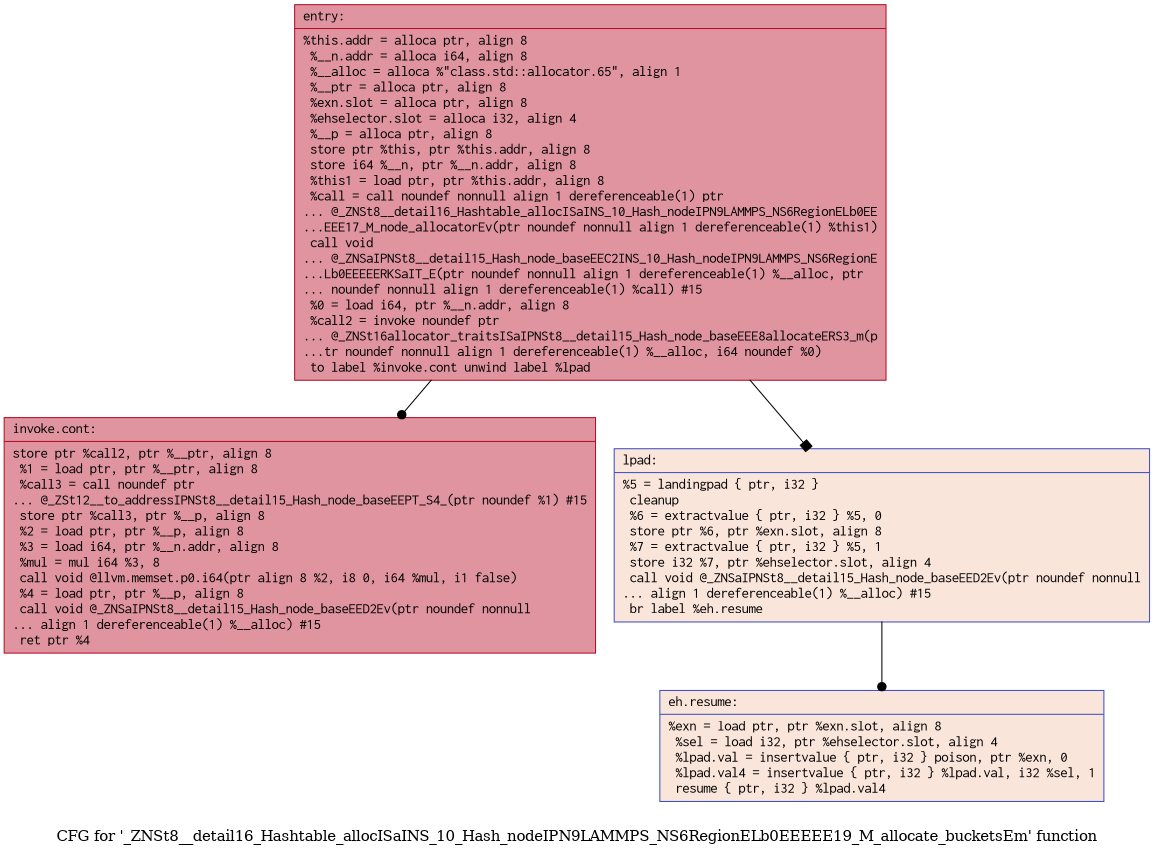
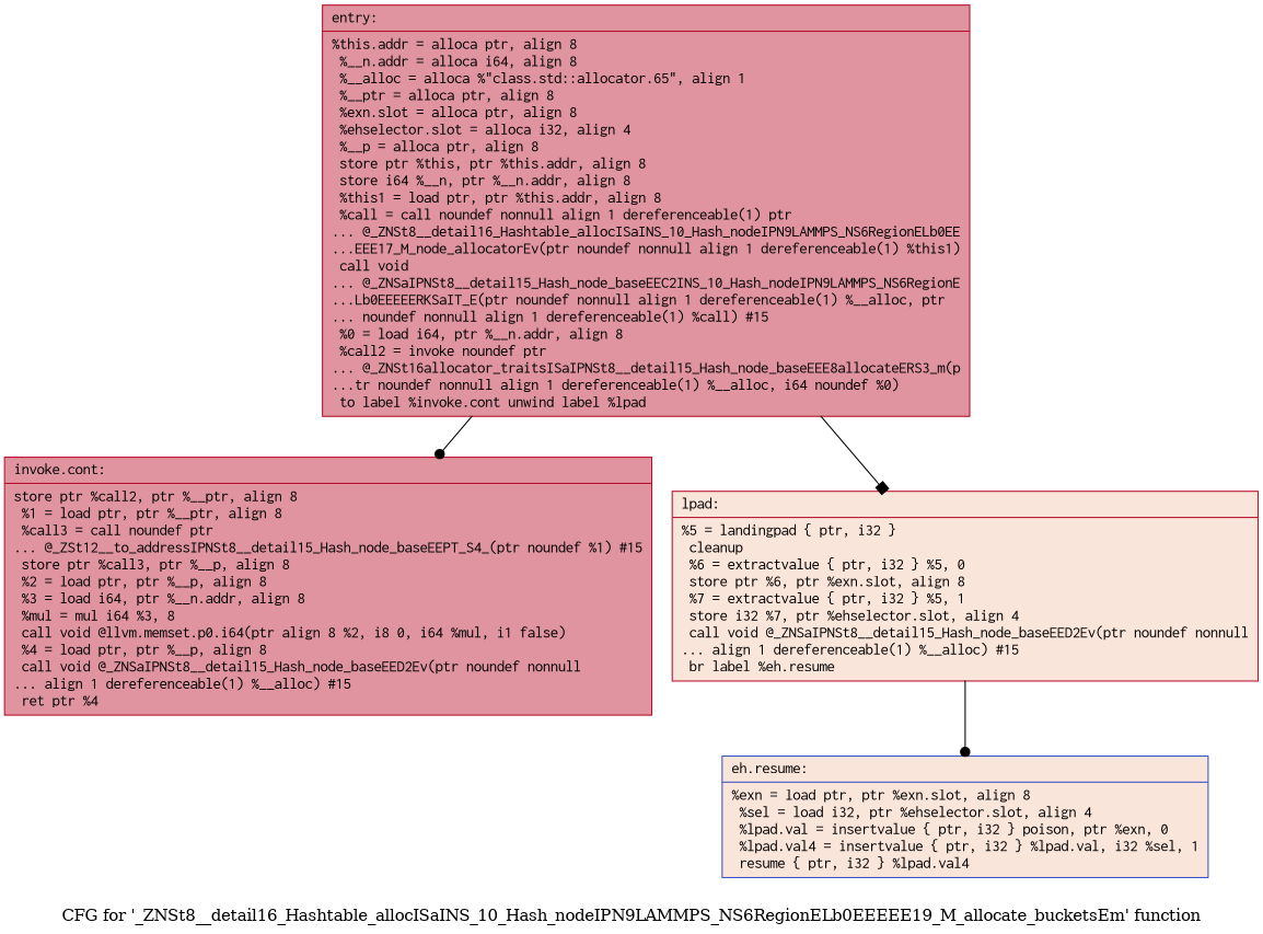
  digraph {
    label="CFG for '_ZNSt8__detail16_Hashtable_allocISaINS_10_Hash_nodeIPN9LAMMPS_NS6RegionELb0EEEEE19_M_allocate_bucketsEm' function"
    node [color="#b70d28ff" fillcolor="#b70d2870" fontname=Courier shape=record style=filled]
    edge [arrowhead=dot]
    n1 [label="{entry:\l|  %this.addr = alloca ptr, align 8\l  %__n.addr = alloca i64, align 8\l  %__alloc = alloca %\"class.std::allocator.65\", align 1\l  %__ptr = alloca ptr, align 8\l  %exn.slot = alloca ptr, align 8\l  %ehselector.slot = alloca i32, align 4\l  %__p = alloca ptr, align 8\l  store ptr %this, ptr %this.addr, align 8\l  store i64 %__n, ptr %__n.addr, align 8\l  %this1 = load ptr, ptr %this.addr, align 8\l  %call = call noundef nonnull align 1 dereferenceable(1) ptr\l... @_ZNSt8__detail16_Hashtable_allocISaINS_10_Hash_nodeIPN9LAMMPS_NS6RegionELb0EE\l...EEE17_M_node_allocatorEv(ptr noundef nonnull align 1 dereferenceable(1) %this1)\l  call void\l... @_ZNSaIPNSt8__detail15_Hash_node_baseEEC2INS_10_Hash_nodeIPN9LAMMPS_NS6RegionE\l...Lb0EEEEERKSaIT_E(ptr noundef nonnull align 1 dereferenceable(1) %__alloc, ptr\l... noundef nonnull align 1 dereferenceable(1) %call) #15\l  %0 = load i64, ptr %__n.addr, align 8\l  %call2 = invoke noundef ptr\l... @_ZNSt16allocator_traitsISaIPNSt8__detail15_Hash_node_baseEEE8allocateERS3_m(p\l...tr noundef nonnull align 1 dereferenceable(1) %__alloc, i64 noundef %0)\l          to label %invoke.cont unwind label %lpad\l}"]
    n2 [label="{invoke.cont:\l|  store ptr %call2, ptr %__ptr, align 8\l  %1 = load ptr, ptr %__ptr, align 8\l  %call3 = call noundef ptr\l... @_ZSt12__to_addressIPNSt8__detail15_Hash_node_baseEEPT_S4_(ptr noundef %1) #15\l  store ptr %call3, ptr %__p, align 8\l  %2 = load ptr, ptr %__p, align 8\l  %3 = load i64, ptr %__n.addr, align 8\l  %mul = mul i64 %3, 8\l  call void @llvm.memset.p0.i64(ptr align 8 %2, i8 0, i64 %mul, i1 false)\l  %4 = load ptr, ptr %__p, align 8\l  call void @_ZNSaIPNSt8__detail15_Hash_node_baseEED2Ev(ptr noundef nonnull\l... align 1 dereferenceable(1) %__alloc) #15\l  ret ptr %4\l}"]
-   n3 [color="#3d50c3ff" fillcolor="#f4c5ad70" label="{lpad:\l|  %5 = landingpad \{ ptr, i32 \}\l          cleanup\l  %6 = extractvalue \{ ptr, i32 \} %5, 0\l  store ptr %6, ptr %exn.slot, align 8\l  %7 = extractvalue \{ ptr, i32 \} %5, 1\l  store i32 %7, ptr %ehselector.slot, align 4\l  call void @_ZNSaIPNSt8__detail15_Hash_node_baseEED2Ev(ptr noundef nonnull\l... align 1 dereferenceable(1) %__alloc) #15\l  br label %eh.resume\l}"]
+   n3 [fillcolor="#f4c5ad70" label="{lpad:\l|  %5 = landingpad \{ ptr, i32 \}\l          cleanup\l  %6 = extractvalue \{ ptr, i32 \} %5, 0\l  store ptr %6, ptr %exn.slot, align 8\l  %7 = extractvalue \{ ptr, i32 \} %5, 1\l  store i32 %7, ptr %ehselector.slot, align 4\l  call void @_ZNSaIPNSt8__detail15_Hash_node_baseEED2Ev(ptr noundef nonnull\l... align 1 dereferenceable(1) %__alloc) #15\l  br label %eh.resume\l}"]
    n4 [color="#3d50c3ff" fillcolor="#f4c5ad70" label="{eh.resume:\l|  %exn = load ptr, ptr %exn.slot, align 8\l  %sel = load i32, ptr %ehselector.slot, align 4\l  %lpad.val = insertvalue \{ ptr, i32 \} poison, ptr %exn, 0\l  %lpad.val4 = insertvalue \{ ptr, i32 \} %lpad.val, i32 %sel, 1\l  resume \{ ptr, i32 \} %lpad.val4\l}"]
    n1 -> n2
    n1 -> n3 [arrowhead=box]
    n3 -> n4
  }
